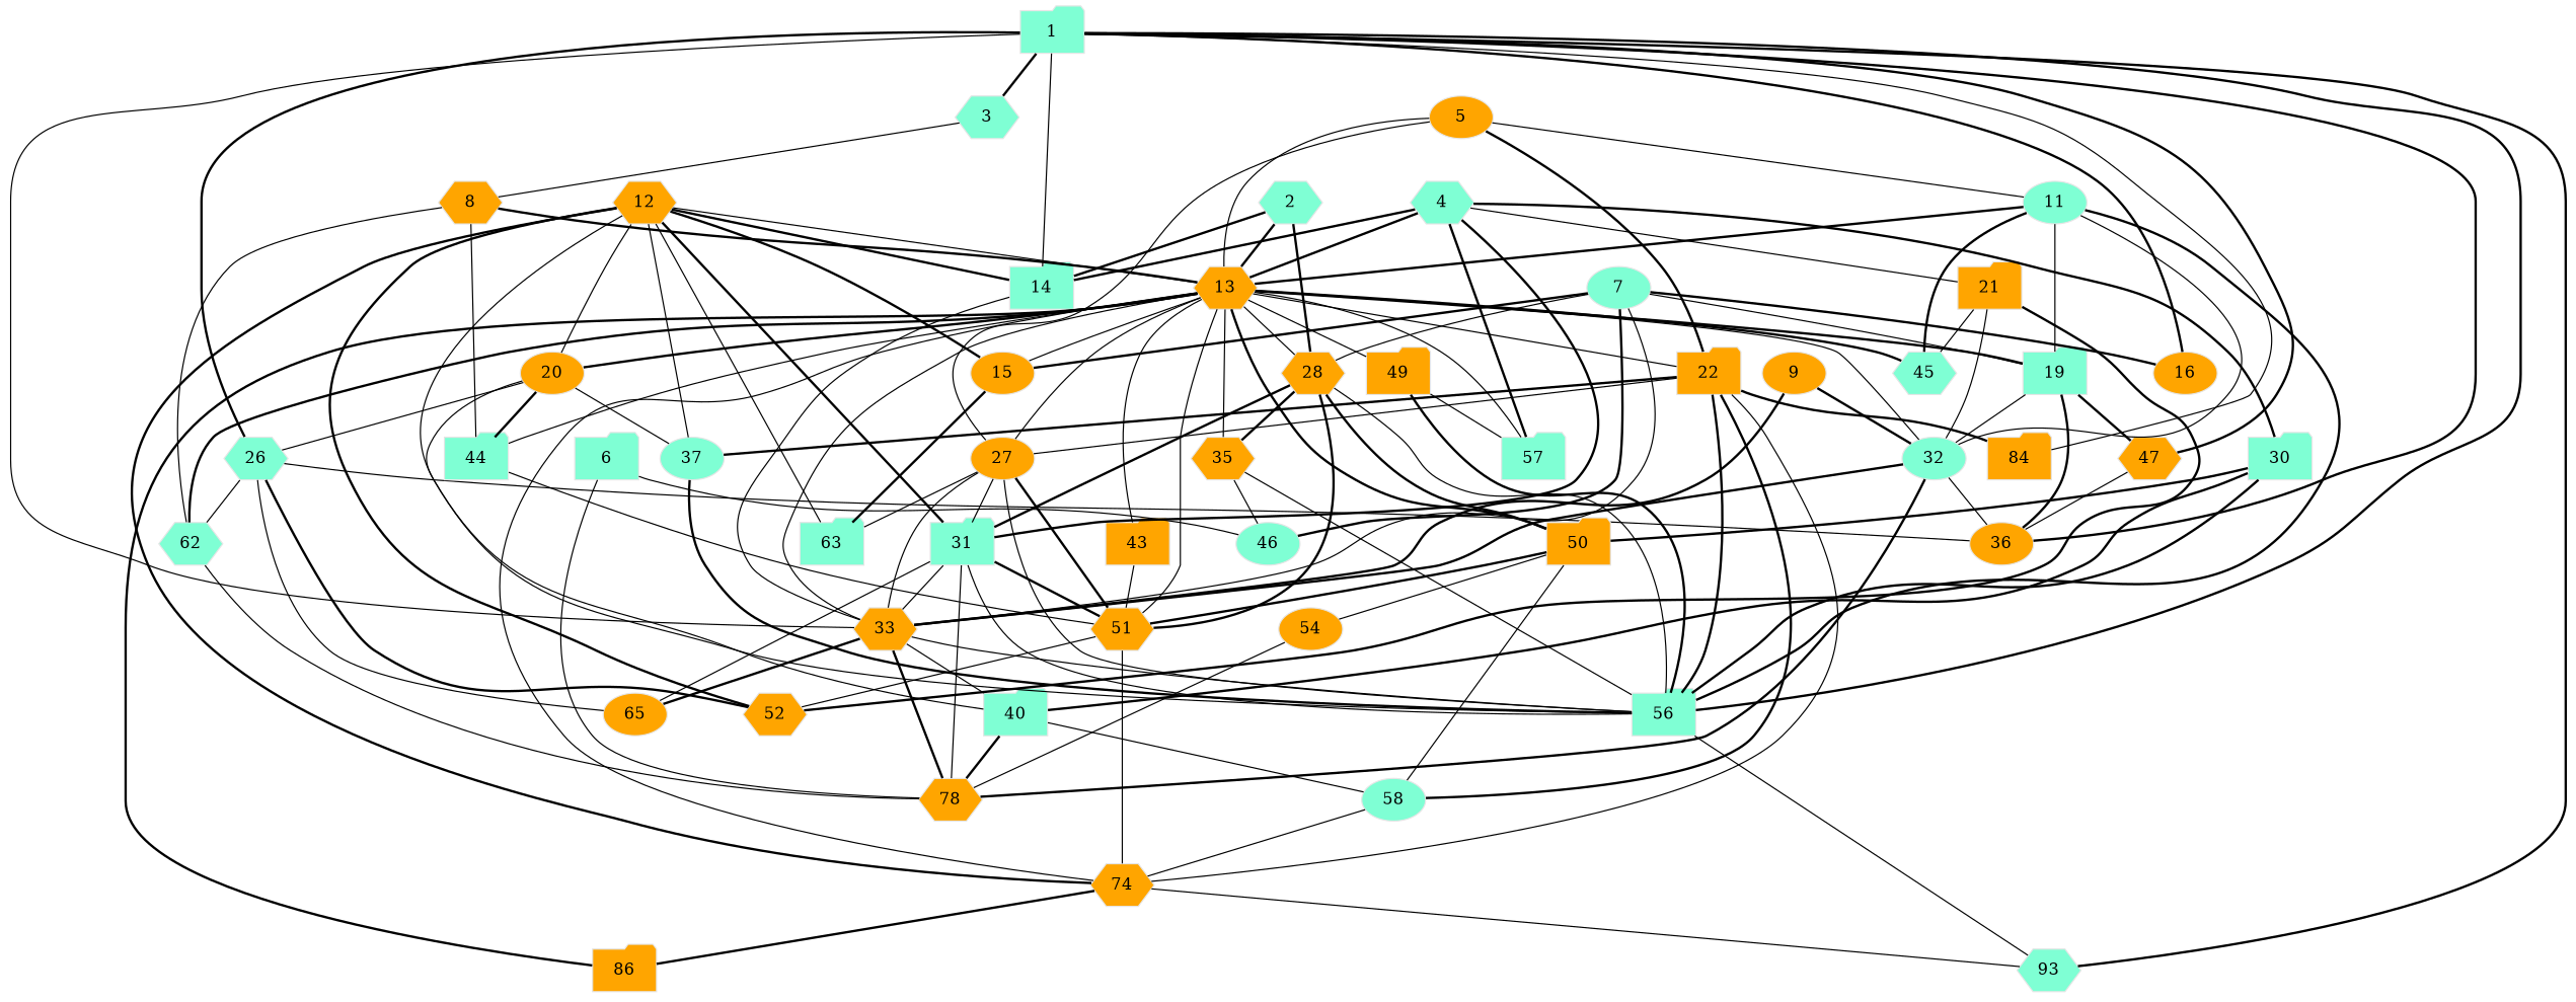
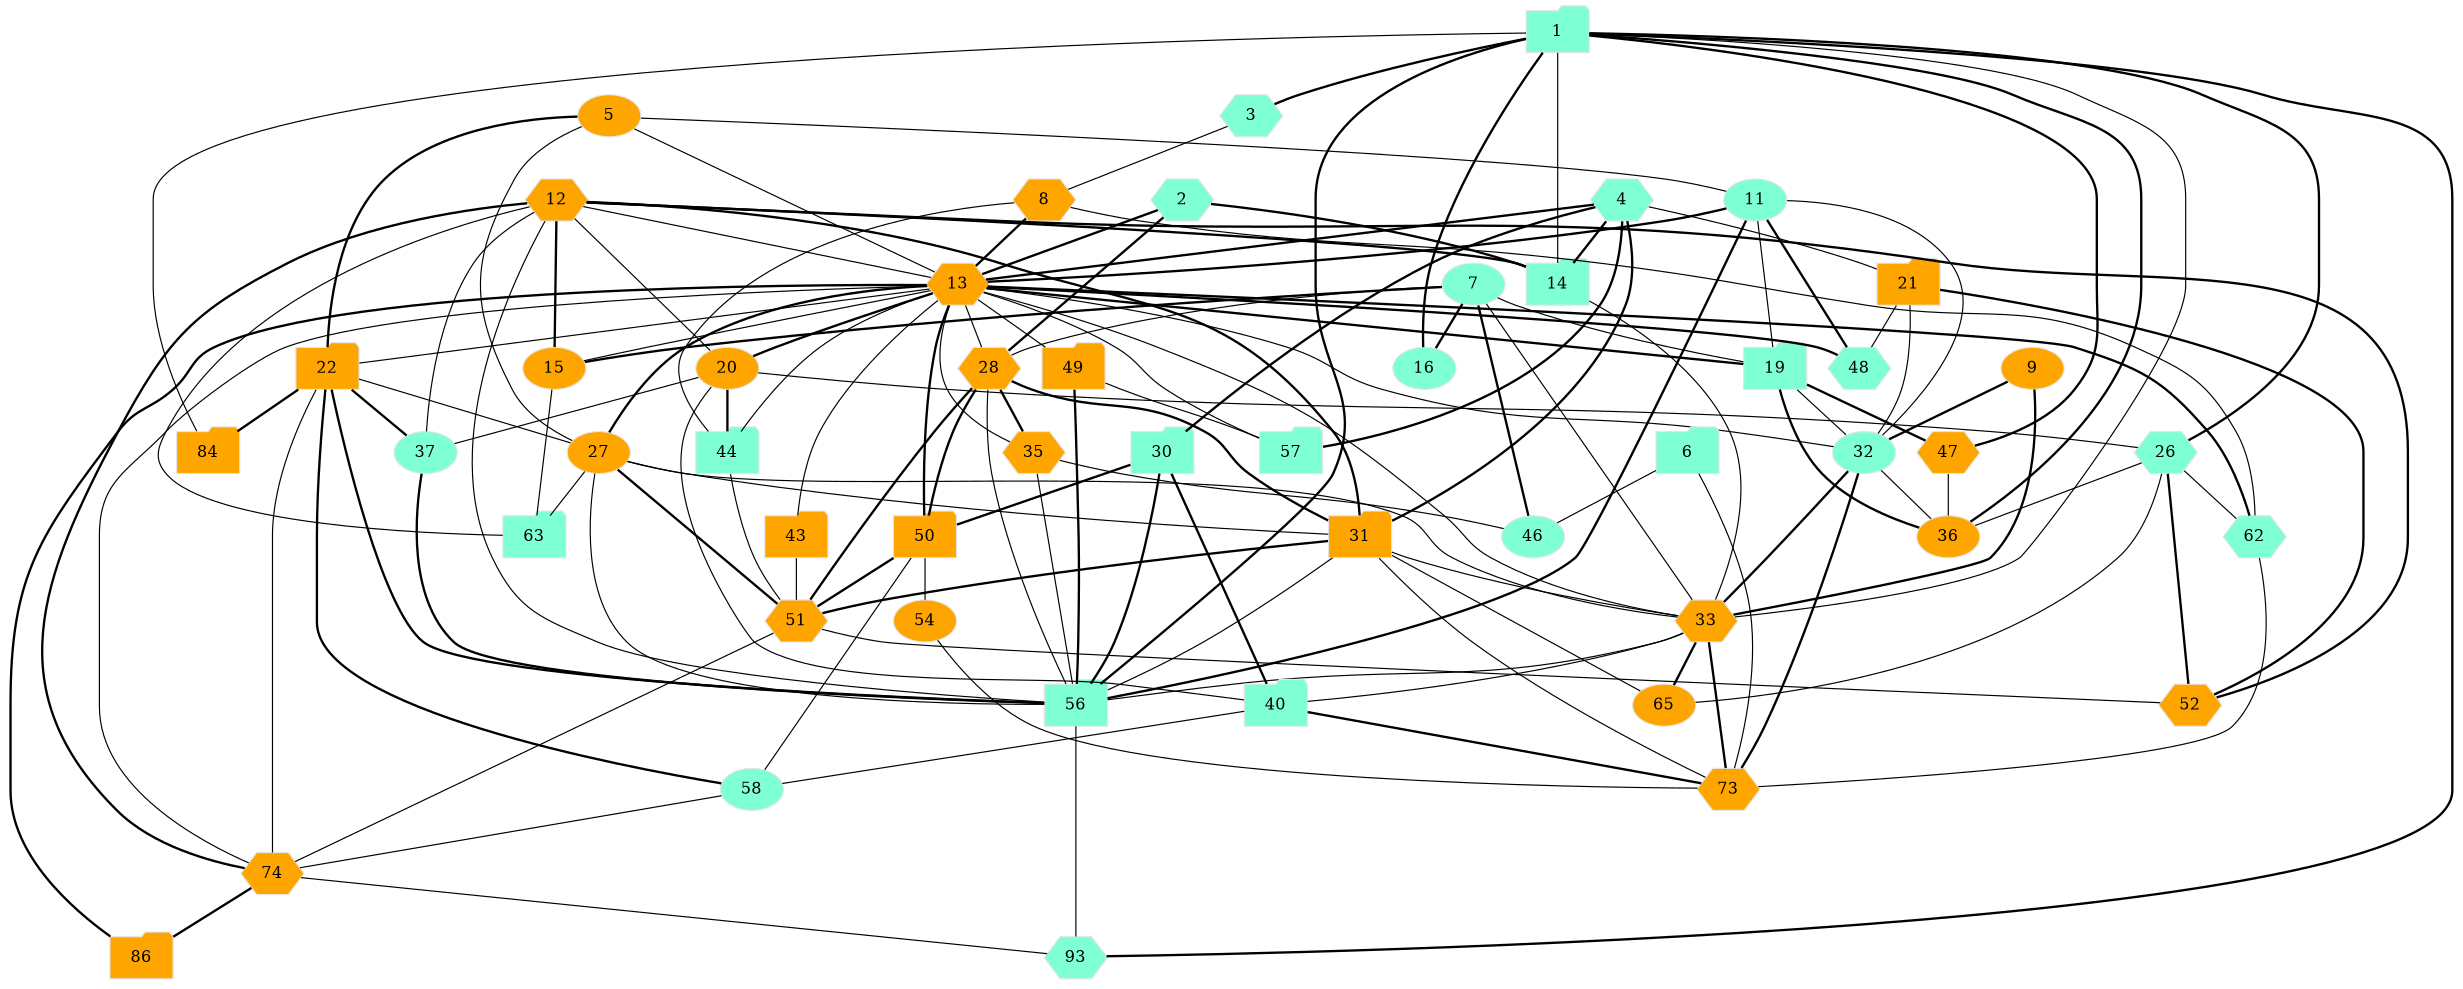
  graph {
    node [color=gray90 fillcolor=orange shape=folder style=filled]
    edge [style=solid]
    1 [fillcolor=aquamarine super="+24"]
    3 [fillcolor=aquamarine shape=hexagon]
    14 [fillcolor=aquamarine super="+91+68"]
-   16 [shape=ellipse]
+   16 [fillcolor=aquamarine shape=ellipse]
    26 [fillcolor=aquamarine shape=hexagon super="+70"]
    33 [shape=hexagon super="+72+82+53+73"]
    36 [shape=ellipse]
    47 [shape=hexagon]
    56 [fillcolor=aquamarine super="+98+64+59"]
    84
    93 [fillcolor=aquamarine shape=hexagon]
    8 [shape=hexagon super="+10"]
    n13 [fillcolor=aquamarine label=62 shape=hexagon]
    52 [shape=hexagon]
    65 [shape=ellipse]
-   78 [shape=hexagon super="+100"]
+   78 [shape=hexagon super="+100" label=73]
    40 [fillcolor=aquamarine super="+97"]
    13 [shape=hexagon super="+23+75+18"]
    28 [shape=hexagon super="+48+87"]
    57 [fillcolor=aquamarine]
    22 [super="+77"]
    27 [shape=ellipse super="+94"]
    15 [shape=ellipse super="+17"]
    19 [fillcolor=aquamarine super="+88+90"]
    44 [fillcolor=aquamarine super="+55"]
    32 [fillcolor=aquamarine shape=ellipse super="+61"]
-   45 [fillcolor=aquamarine shape=hexagon]
+   45 [fillcolor=aquamarine shape=hexagon label=48]
    20 [shape=ellipse super="+66"]
    74 [shape=hexagon super="+92"]
    35 [shape=hexagon]
    43
    49
    50 [super="+85"]
    51 [shape=hexagon super="+79"]
    86
    2 [fillcolor=aquamarine shape=hexagon]
-   31 [fillcolor=aquamarine super="+95"]
+   31 [super="+95"]
    4 [fillcolor=aquamarine shape=hexagon super="+69"]
    21 [super="+71"]
    30 [fillcolor=aquamarine]
    11 [fillcolor=aquamarine shape=ellipse super="+38"]
    5 [shape=ellipse]
    37 [fillcolor=aquamarine shape=ellipse]
    58 [fillcolor=aquamarine shape=ellipse]
    63 [fillcolor=aquamarine]
    6 [fillcolor=aquamarine]
    46 [fillcolor=aquamarine shape=ellipse]
    7 [fillcolor=aquamarine shape=ellipse super="+29"]
    9 [shape=ellipse]
    12 [shape=hexagon super="+34+25"]
    54 [shape=ellipse]
    1 -- 3 [style=bold weight=2]
    1 -- 14 [weight=2]
    1 -- 16 [style=bold]
    1 -- 26 [style=bold]
    1 -- 33 [weight=2]
    1 -- 36 [style=bold]
    1 -- 47 [style=bold]
    1 -- 56 [style=bold]
    1 -- 84
    1 -- 93 [style=bold]
    3 -- 8
    14 -- 33
    26 -- 36
    26 -- n13
    26 -- 52 [style=bold]
    26 -- 65
    33 -- 56
    33 -- 65 [style=bold]
    33 -- 78 [style=bold]
    33 -- 40
    47 -- 36
    56 -- 93
    8 -- n13
    8 -- 13 [style=bold]
    8 -- 44
    n13 -- 78
    40 -- 78 [style=bold]
    40 -- 58
    13 -- 33
    13 -- n13 [style=bold]
    13 -- 28
    13 -- 57
    13 -- 22
-   13 -- 27
+   13 -- 27 [style=bold]
    13 -- 15 [weight=2]
    13 -- 19 [style=bold]
    13 -- 44
    13 -- 32 [weight=2]
    13 -- 45 [style=bold]
    13 -- 20 [style=bold]
    13 -- 74
    13 -- 35
    13 -- 43
    13 -- 49
    13 -- 50 [style=bold weight=2]
-   13 -- 51
    13 -- 86 [style=bold]
    28 -- 56
    28 -- 35 [style=bold]
    28 -- 50 [style=bold]
    28 -- 51 [style=bold]
    28 -- 31 [style=bold]
    22 -- 56 [style=bold]
    22 -- 84 [style=bold]
    22 -- 27
    22 -- 74
    22 -- 37 [style=bold]
    22 -- 58 [style=bold]
    27 -- 33
    27 -- 56
    27 -- 51 [style=bold]
    27 -- 31
    27 -- 63
-   15 -- 63 [style=bold weight=2]
+   15 -- 63 [weight=2]
    19 -- 36 [style=bold]
    19 -- 47 [style=bold weight=2]
    19 -- 32
    44 -- 51
    32 -- 33 [style=bold]
    32 -- 36
    32 -- 78 [style=bold]
    20 -- 26
    20 -- 40
    20 -- 44 [style=bold]
    20 -- 37
    74 -- 93
    74 -- 86 [style=bold]
    35 -- 56
    35 -- 46
    43 -- 51
    49 -- 56 [style=bold]
    49 -- 57
    50 -- 51 [style=bold]
    50 -- 58
    50 -- 54
    51 -- 52
    51 -- 74
    2 -- 14 [style=bold]
    2 -- 13 [style=bold]
    2 -- 28 [style=bold]
    31 -- 33
    31 -- 56
    31 -- 65
    31 -- 78
    31 -- 51 [style=bold]
    4 -- 14 [style=bold weight=2]
    4 -- 13 [style=bold weight=2]
    4 -- 57 [style=bold]
    4 -- 31 [style=bold]
    4 -- 21
    4 -- 30 [style=bold]
    21 -- 52 [style=bold]
    21 -- 32
    21 -- 45
    30 -- 56 [style=bold]
    30 -- 40 [style=bold]
    30 -- 50 [style=bold]
    11 -- 56 [style=bold]
    11 -- 13 [style=bold]
    11 -- 19
    11 -- 32 [weight=2]
    11 -- 45 [style=bold]
    5 -- 13
    5 -- 22 [style=bold]
    5 -- 27
    5 -- 11
    37 -- 56 [style=bold]
    58 -- 74
    6 -- 78
    6 -- 46
    7 -- 16 [style=bold]
    7 -- 33
    7 -- 28 [weight=2]
    7 -- 15 [style=bold]
    7 -- 19
    7 -- 46 [style=bold]
    9 -- 33 [style=bold]
    9 -- 32 [style=bold]
    12 -- 14 [style=bold]
    12 -- 56
    12 -- 52 [style=bold]
    12 -- 13
    12 -- 15 [style=bold]
    12 -- 20
    12 -- 74 [style=bold]
    12 -- 31 [style=bold]
    12 -- 37
    12 -- 63
    54 -- 78
  }
